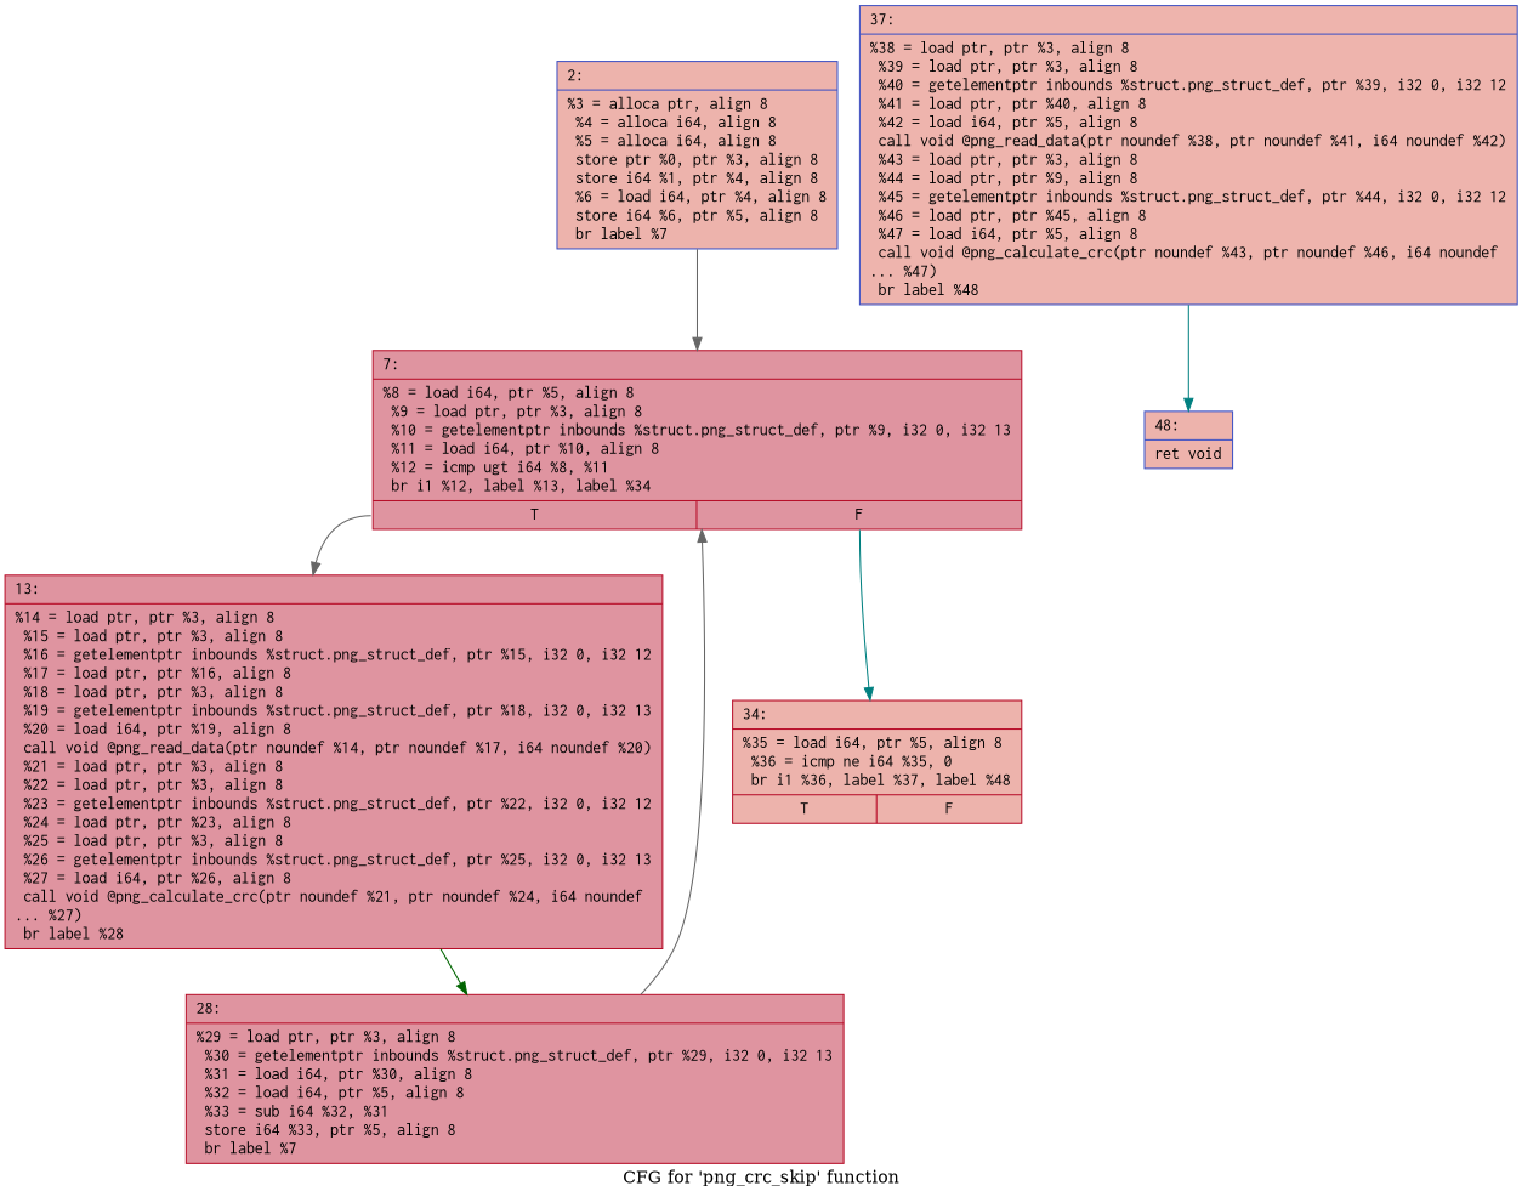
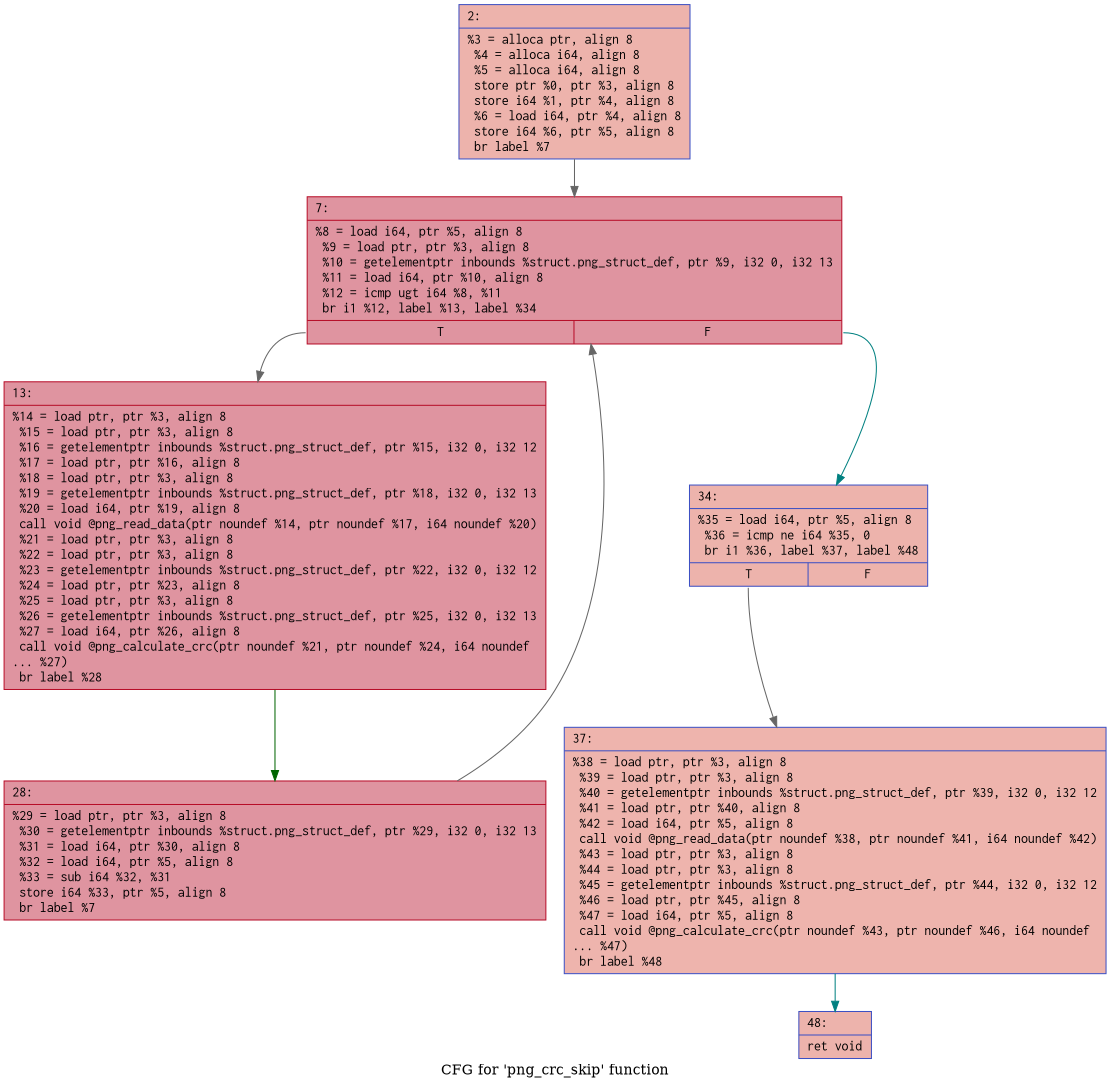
  digraph {
    label="CFG for 'png_crc_skip' function"
    node [color="#3d50c3ff" fillcolor="#d6524470" fontname=Courier shape=record style=filled]
    edge [color=gray40]
    n1 [label="{2:\l|  %3 = alloca ptr, align 8\l  %4 = alloca i64, align 8\l  %5 = alloca i64, align 8\l  store ptr %0, ptr %3, align 8\l  store i64 %1, ptr %4, align 8\l  %6 = load i64, ptr %4, align 8\l  store i64 %6, ptr %5, align 8\l  br label %7\l}"]
    n2 [color="#b70d28ff" fillcolor="#b70d2870" label="{7:\l|  %8 = load i64, ptr %5, align 8\l  %9 = load ptr, ptr %3, align 8\l  %10 = getelementptr inbounds %struct.png_struct_def, ptr %9, i32 0, i32 13\l  %11 = load i64, ptr %10, align 8\l  %12 = icmp ugt i64 %8, %11\l  br i1 %12, label %13, label %34\l|{<s0>T|<s1>F}}"]
    n3 [color="#b70d28ff" fillcolor="#b70d2870" label="{13:\l|  %14 = load ptr, ptr %3, align 8\l  %15 = load ptr, ptr %3, align 8\l  %16 = getelementptr inbounds %struct.png_struct_def, ptr %15, i32 0, i32 12\l  %17 = load ptr, ptr %16, align 8\l  %18 = load ptr, ptr %3, align 8\l  %19 = getelementptr inbounds %struct.png_struct_def, ptr %18, i32 0, i32 13\l  %20 = load i64, ptr %19, align 8\l  call void @png_read_data(ptr noundef %14, ptr noundef %17, i64 noundef %20)\l  %21 = load ptr, ptr %3, align 8\l  %22 = load ptr, ptr %3, align 8\l  %23 = getelementptr inbounds %struct.png_struct_def, ptr %22, i32 0, i32 12\l  %24 = load ptr, ptr %23, align 8\l  %25 = load ptr, ptr %3, align 8\l  %26 = getelementptr inbounds %struct.png_struct_def, ptr %25, i32 0, i32 13\l  %27 = load i64, ptr %26, align 8\l  call void @png_calculate_crc(ptr noundef %21, ptr noundef %24, i64 noundef\l... %27)\l  br label %28\l}"]
-   n4 [color="#b70d28ff" label="{34:\l|  %35 = load i64, ptr %5, align 8\l  %36 = icmp ne i64 %35, 0\l  br i1 %36, label %37, label %48\l|{<s0>T|<s1>F}}"]
+   n4 [label="{34:\l|  %35 = load i64, ptr %5, align 8\l  %36 = icmp ne i64 %35, 0\l  br i1 %36, label %37, label %48\l|{<s0>T|<s1>F}}"]
    n5 [color="#b70d28ff" fillcolor="#b70d2870" label="{28:\l|  %29 = load ptr, ptr %3, align 8\l  %30 = getelementptr inbounds %struct.png_struct_def, ptr %29, i32 0, i32 13\l  %31 = load i64, ptr %30, align 8\l  %32 = load i64, ptr %5, align 8\l  %33 = sub i64 %32, %31\l  store i64 %33, ptr %5, align 8\l  br label %7\l}"]
-   n6 [fillcolor="#d8564670" label="{37:\l|  %38 = load ptr, ptr %3, align 8\l  %39 = load ptr, ptr %3, align 8\l  %40 = getelementptr inbounds %struct.png_struct_def, ptr %39, i32 0, i32 12\l  %41 = load ptr, ptr %40, align 8\l  %42 = load i64, ptr %5, align 8\l  call void @png_read_data(ptr noundef %38, ptr noundef %41, i64 noundef %42)\l  %43 = load ptr, ptr %3, align 8\l  %44 = load ptr, ptr %9, align 8\l  %45 = getelementptr inbounds %struct.png_struct_def, ptr %44, i32 0, i32 12\l  %46 = load ptr, ptr %45, align 8\l  %47 = load i64, ptr %5, align 8\l  call void @png_calculate_crc(ptr noundef %43, ptr noundef %46, i64 noundef\l... %47)\l  br label %48\l}"]
+   n6 [fillcolor="#d8564670" label="{37:\l|  %38 = load ptr, ptr %3, align 8\l  %39 = load ptr, ptr %3, align 8\l  %40 = getelementptr inbounds %struct.png_struct_def, ptr %39, i32 0, i32 12\l  %41 = load ptr, ptr %40, align 8\l  %42 = load i64, ptr %5, align 8\l  call void @png_read_data(ptr noundef %38, ptr noundef %41, i64 noundef %42)\l  %43 = load ptr, ptr %3, align 8\l  %44 = load ptr, ptr %3, align 8\l  %45 = getelementptr inbounds %struct.png_struct_def, ptr %44, i32 0, i32 12\l  %46 = load ptr, ptr %45, align 8\l  %47 = load i64, ptr %5, align 8\l  call void @png_calculate_crc(ptr noundef %43, ptr noundef %46, i64 noundef\l... %47)\l  br label %48\l}"]
    n7 [label="{48:\l|  ret void\l}"]
    n1 -> n2
    n2 -> n3 [tailport=s0]
    n2 -> n4 [color=teal tailport=s1]
    n3 -> n5 [color=darkgreen]
+   n4 -> n6 [tailport=s0]
    n5 -> n2
    n6 -> n7 [color=teal]
  }
